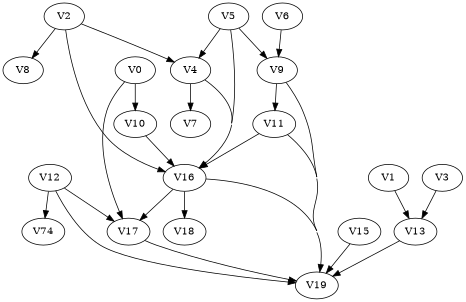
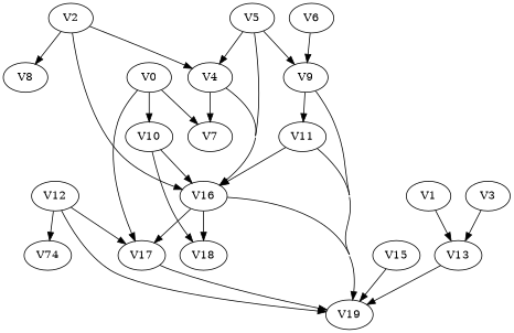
  strict digraph {
    concentrate=True
    V0
    V7
    V10
    V17
    V3
    V13
    V16
    V18
    V19
    V1
    V2
    V4
    V8
    V5
    V9
    V11
    V6
    V12
    n19 [label=V74]
    V15
+   V0 -> V7
    V0 -> V10
    V0 -> V17
    V10 -> V16
+   V10 -> V18
    V17 -> V19
    V3 -> V13
    V13 -> V19
    V16 -> V17
    V16 -> V18
    V16 -> V19
    V1 -> V13
    V2 -> V16
    V2 -> V4
    V2 -> V8
    V4 -> V7
    V4 -> V16
    V5 -> V16
    V5 -> V4
    V5 -> V9
    V9 -> V19
    V9 -> V11
    V11 -> V16
    V11 -> V19
    V6 -> V9
    V12 -> V17
    V12 -> V19
    V12 -> n19
    V15 -> V19
  }
